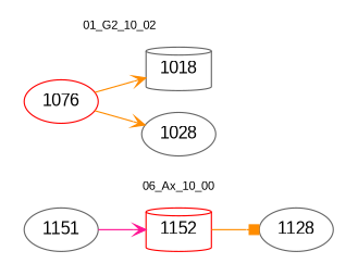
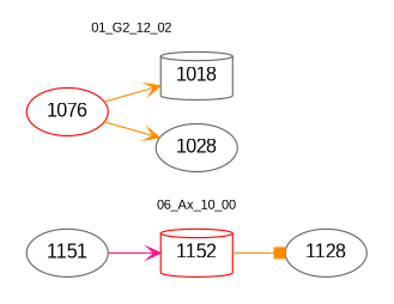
  digraph {
    fontname="Liberation Sans"
    rankdir=LR
    node [color=gray40 fontname="Liberation Sans" shape=ellipse]
    edge [arrowhead=vee color=darkorange fontname="Liberation Sans"]
    n1 [color=red label=1152 shape=cylinder]
    n2 [label=1128]
    n3 [label=1151]
    n4 [color=red label=1076]
    n5 [label=1028]
    n6 [label=1018 shape=cylinder]
    subgraph cluster_1 {
      color=white
      fontsize=10
      label="06_Ax_10_00"
      n1
      n2
      n3
    }
    subgraph cluster_2 {
      color=white
      fontsize=10
-     label="01_G2_10_02"
+     label="01_G2_12_02"
      n4
      n5
      n6
    }
    n1 -> n2 [arrowhead=box]
    n3 -> n1 [color=deeppink]
    n4 -> n5
    n4 -> n6
  }
